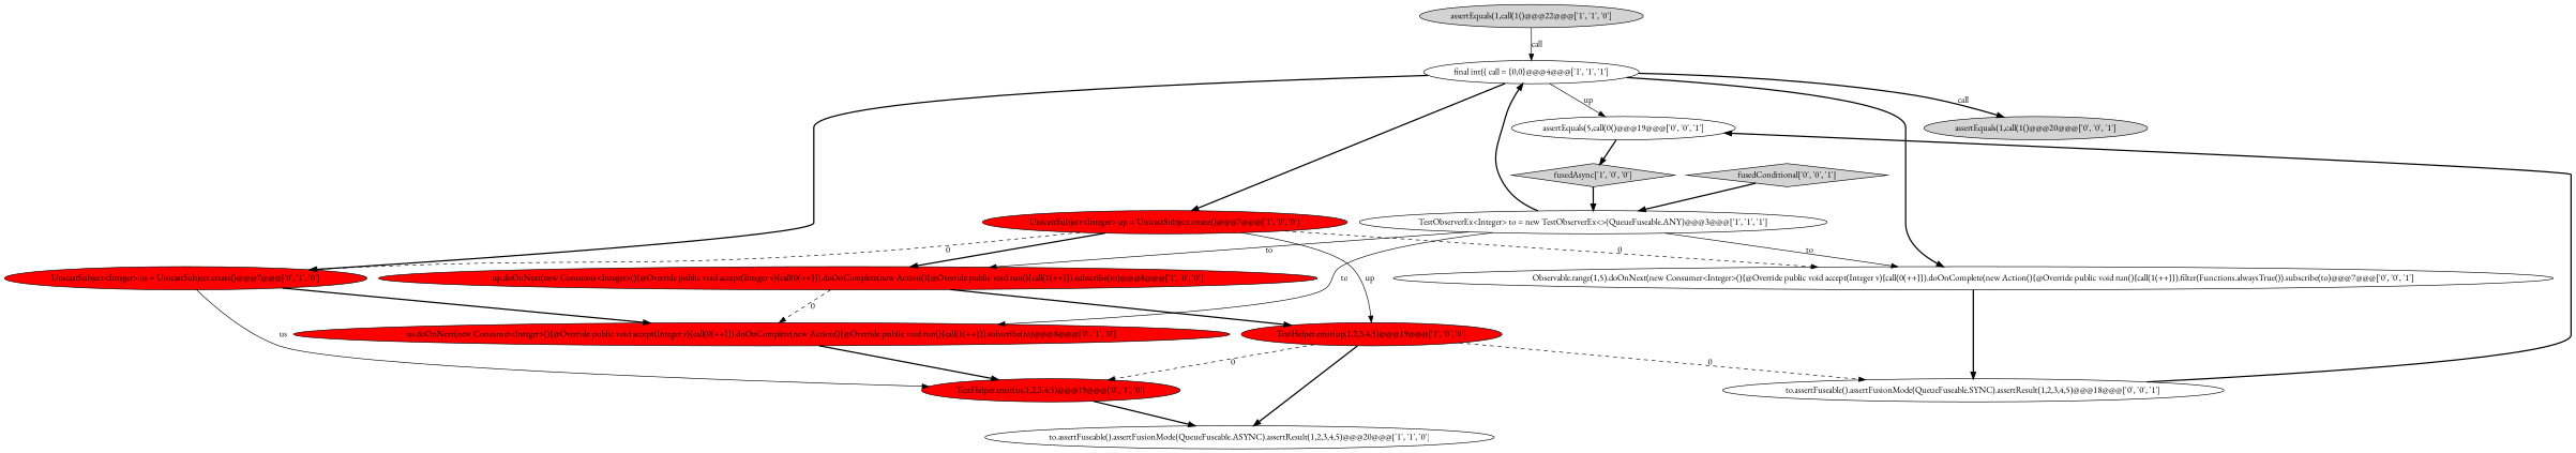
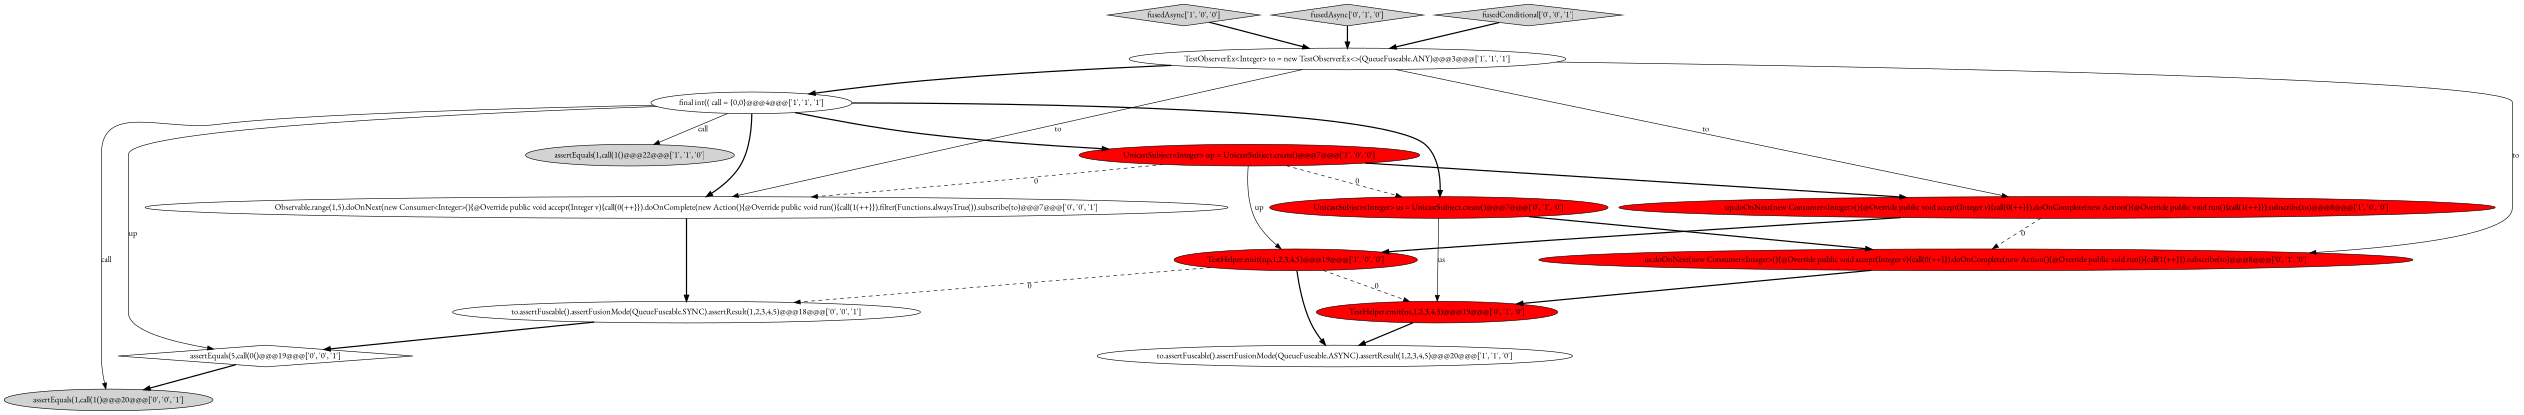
  digraph {
    fontname="EB Garamond"
    node [fillcolor=white fontname="EB Garamond" shape=ellipse style=filled]
    edge [fontname="EB Garamond" style=bold]
    n1 [label="final int(( call = {0,0}@@@4@@@['1', '1', '1']"]
    n2 [fillcolor=red label="UnicastSubject<Integer> us = UnicastSubject.create()@@@7@@@['0', '1', '0']"]
-   n3 [label="assertEquals(5,call(0()@@@19@@@['0', '0', '1']"]
+   n3 [label="assertEquals(5,call(0()@@@19@@@['0', '0', '1']" shape=diamond]
    n4 [label="Observable.range(1,5).doOnNext(new Consumer<Integer>(){@Override public void accept(Integer v){call(0(++}}).doOnComplete(new Action(){@Override public void run(){call(1(++}}).filter(Functions.alwaysTrue()).subscribe(to)@@@7@@@['0', '0', '1']"]
    n5 [fillcolor=lightgray label="assertEquals(1,call(1()@@@20@@@['0', '0', '1']"]
    n6 [fillcolor=red label="UnicastSubject<Integer> up = UnicastSubject.create()@@@7@@@['1', '0', '0']"]
    n7 [fillcolor=lightgray label="assertEquals(1,call(1()@@@22@@@['1', '1', '0']"]
    n8 [fillcolor=red label="TestHelper.emit(us,1,2,3,4,5)@@@19@@@['0', '1', '0']"]
    n9 [fillcolor=red label="us.doOnNext(new Consumer<Integer>(){@Override public void accept(Integer v){call(0(++}}).doOnComplete(new Action(){@Override public void run(){call(1(++}}).subscribe(to)@@@8@@@['0', '1', '0']"]
    n10 [label="to.assertFuseable().assertFusionMode(QueueFuseable.SYNC).assertResult(1,2,3,4,5)@@@18@@@['0', '0', '1']"]
    n11 [fillcolor=red label="up.doOnNext(new Consumer<Integer>(){@Override public void accept(Integer v){call(0(++}}).doOnComplete(new Action(){@Override public void run(){call(1(++}}).subscribe(to)@@@8@@@['1', '0', '0']"]
    n12 [fillcolor=red label="TestHelper.emit(up,1,2,3,4,5)@@@19@@@['1', '0', '0']"]
    n13 [label="to.assertFuseable().assertFusionMode(QueueFuseable.ASYNC).assertResult(1,2,3,4,5)@@@20@@@['1', '1', '0']"]
    n14 [label="TestObserverEx<Integer> to = new TestObserverEx<>(QueueFuseable.ANY)@@@3@@@['1', '1', '1']"]
    n15 [fillcolor=lightgray label="fusedAsync['1', '0', '0']" shape=diamond]
+   n16 [fillcolor=lightgray label="fusedAsync['0', '1', '0']" shape=diamond]
    n17 [fillcolor=lightgray label="fusedConditional['0', '0', '1']" shape=diamond]
    n1 -> n2
    n1 -> n3 [label=up style=solid]
    n1 -> n4
-   n1 -> n5 [label=call]
+   n1 -> n5 [label=call style=solid]
    n1 -> n6
-   n7 -> n1 [label=call style=solid]
+   n1 -> n7 [label=call style=solid]
    n2 -> n8 [label=us style=solid]
    n2 -> n9
-   n3 -> n15
+   n3 -> n5
    n4 -> n10
    n6 -> n2 [label=0 style=dashed]
    n6 -> n4 [label=0 style=dashed]
    n6 -> n11
    n6 -> n12 [label=up style=solid]
    n8 -> n13
    n9 -> n8
    n10 -> n3
    n11 -> n9 [label=0 style=dashed]
    n11 -> n12
    n12 -> n8 [label=0 style=dashed]
    n12 -> n10 [label=0 style=dashed]
    n12 -> n13
    n14 -> n1
    n14 -> n4 [label=to style=solid]
    n14 -> n9 [label=to style=solid]
    n14 -> n11 [label=to style=solid]
    n15 -> n14
+   n16 -> n14
    n17 -> n14
  }
